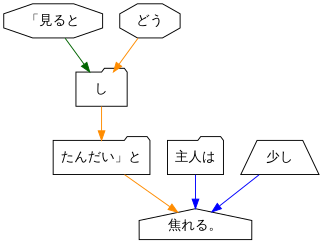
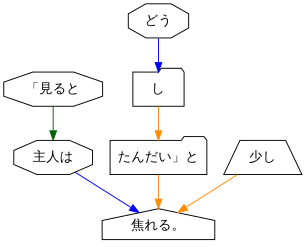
  digraph {
    fontname=Inter
    node [fontname=Inter shape=octagon]
    edge [color=darkorange fontname=Inter]
    n1 [label="「見ると"]
    n2 [label="し" shape=folder]
    n3 [label="たんだい」と" shape=folder]
    n4 [label="どう"]
    n5 [label="焦れる。" shape=house]
-   n6 [label="主人は" shape=folder]
+   n6 [label="主人は"]
    n7 [label="少し" shape=trapezium]
-   n1 -> n2 [color=darkgreen]
+   n1 -> n6 [color=darkgreen]
    n2 -> n3
    n3 -> n5
-   n4 -> n2
+   n4 -> n2 [color=blue]
    n6 -> n5 [color=blue]
-   n7 -> n5 [color=blue]
+   n7 -> n5
  }
